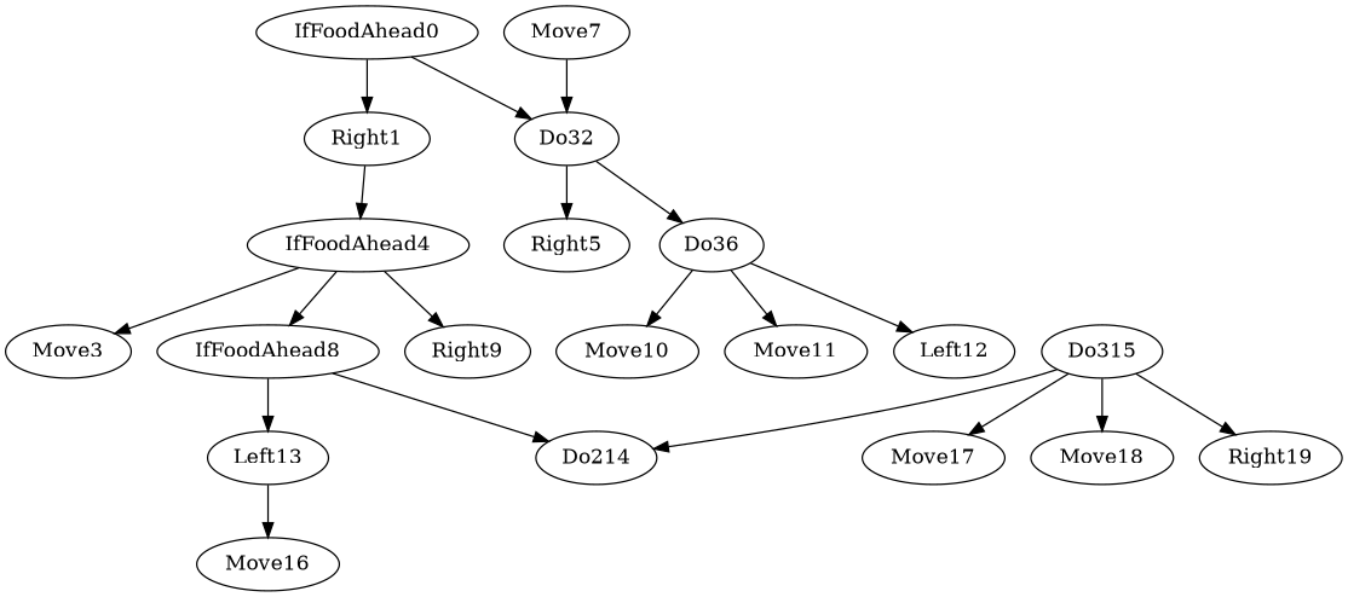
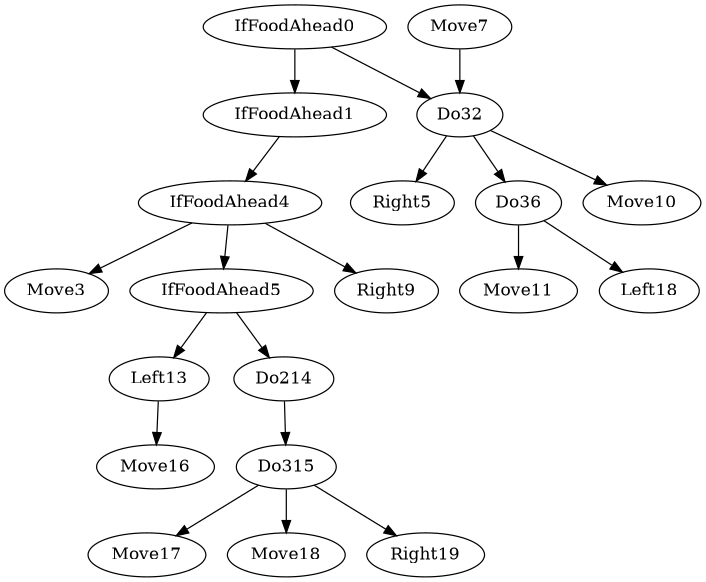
  digraph {
    IfFoodAhead0
-   IfFoodAhead1 [label=Right1]
+   IfFoodAhead1
    Do32
    IfFoodAhead4
    Right5
    Do36
    Move3
-   IfFoodAhead8
+   IfFoodAhead8 [label=IfFoodAhead5]
    Right9
    Move10
    Move11
-   Left12
+   Left12 [label=Left18]
    Move7
    Left13
    Do214
    Move16
    Do315
    Move17
    Move18
    Right19
    IfFoodAhead0 -> IfFoodAhead1
    IfFoodAhead0 -> Do32
    IfFoodAhead1 -> IfFoodAhead4
    Do32 -> Right5
    Do32 -> Do36
    IfFoodAhead4 -> Move3
    IfFoodAhead4 -> IfFoodAhead8
    IfFoodAhead4 -> Right9
-   Do36 -> Move10
+   Do32 -> Move10
    Do36 -> Move11
    Do36 -> Left12
    IfFoodAhead8 -> Left13
    IfFoodAhead8 -> Do214
    Move7 -> Do32
    Left13 -> Move16
-   Do315 -> Do214
+   Do214 -> Do315
    Do315 -> Move17
    Do315 -> Move18
    Do315 -> Right19
  }
